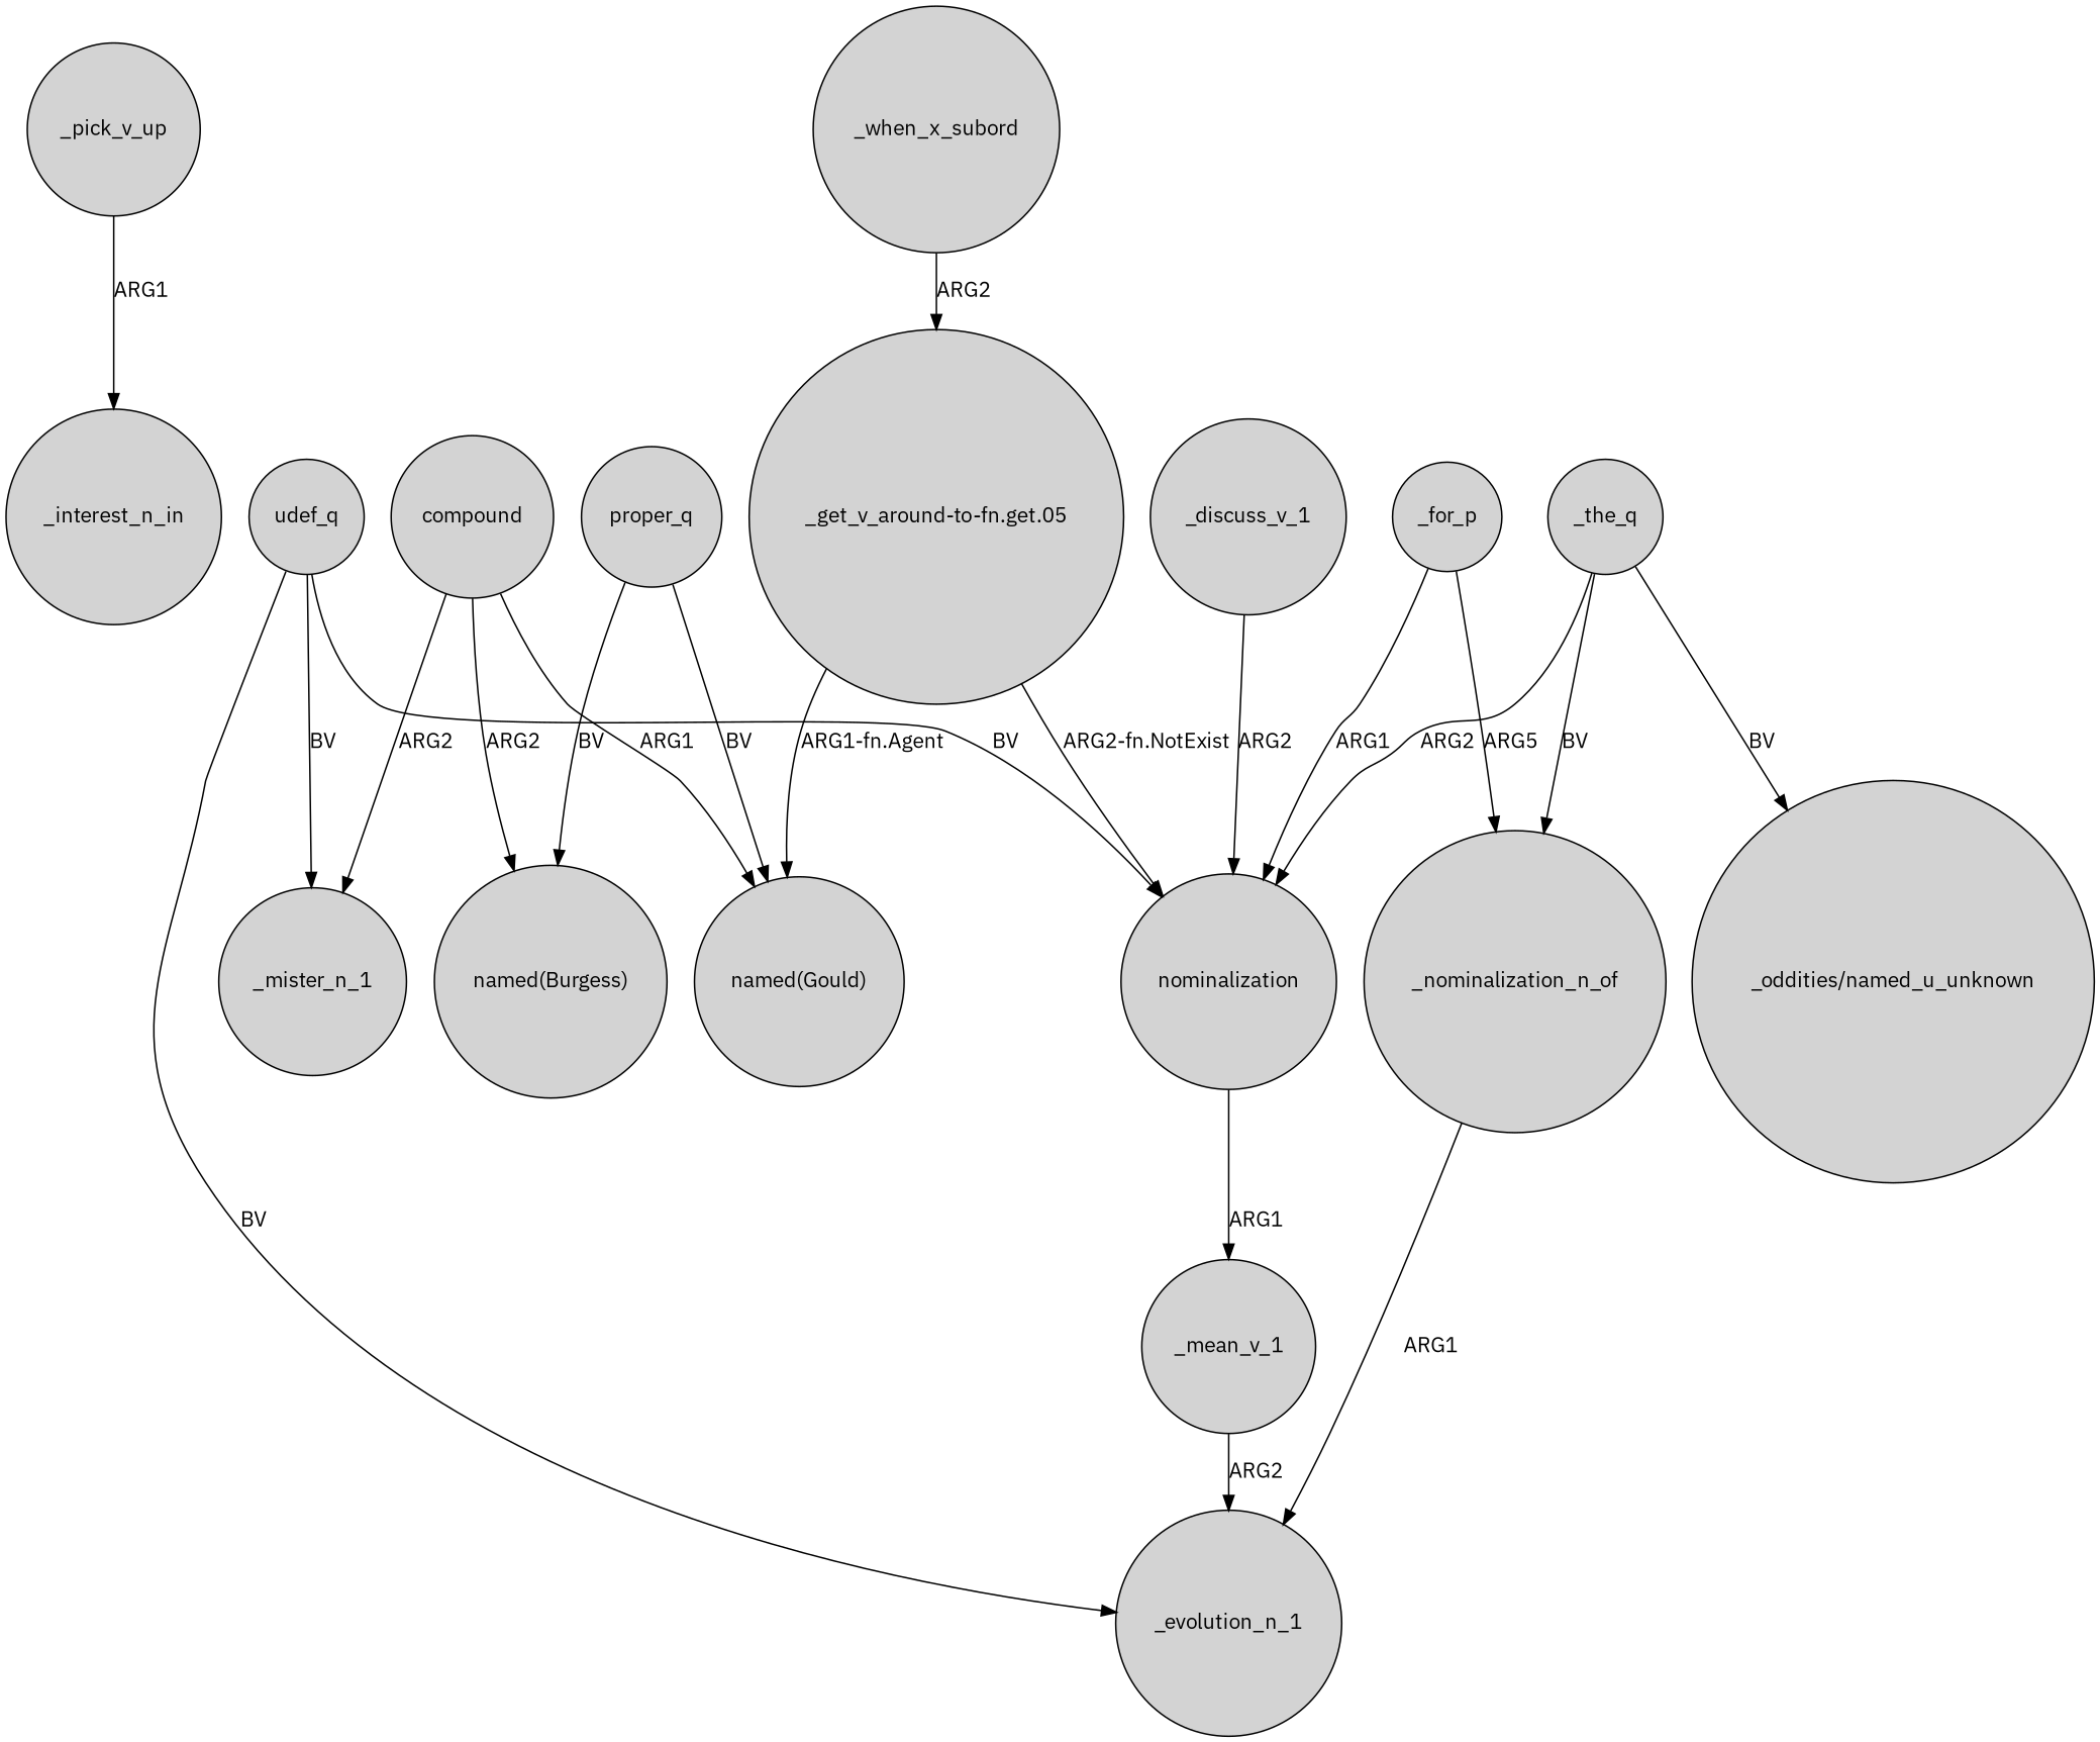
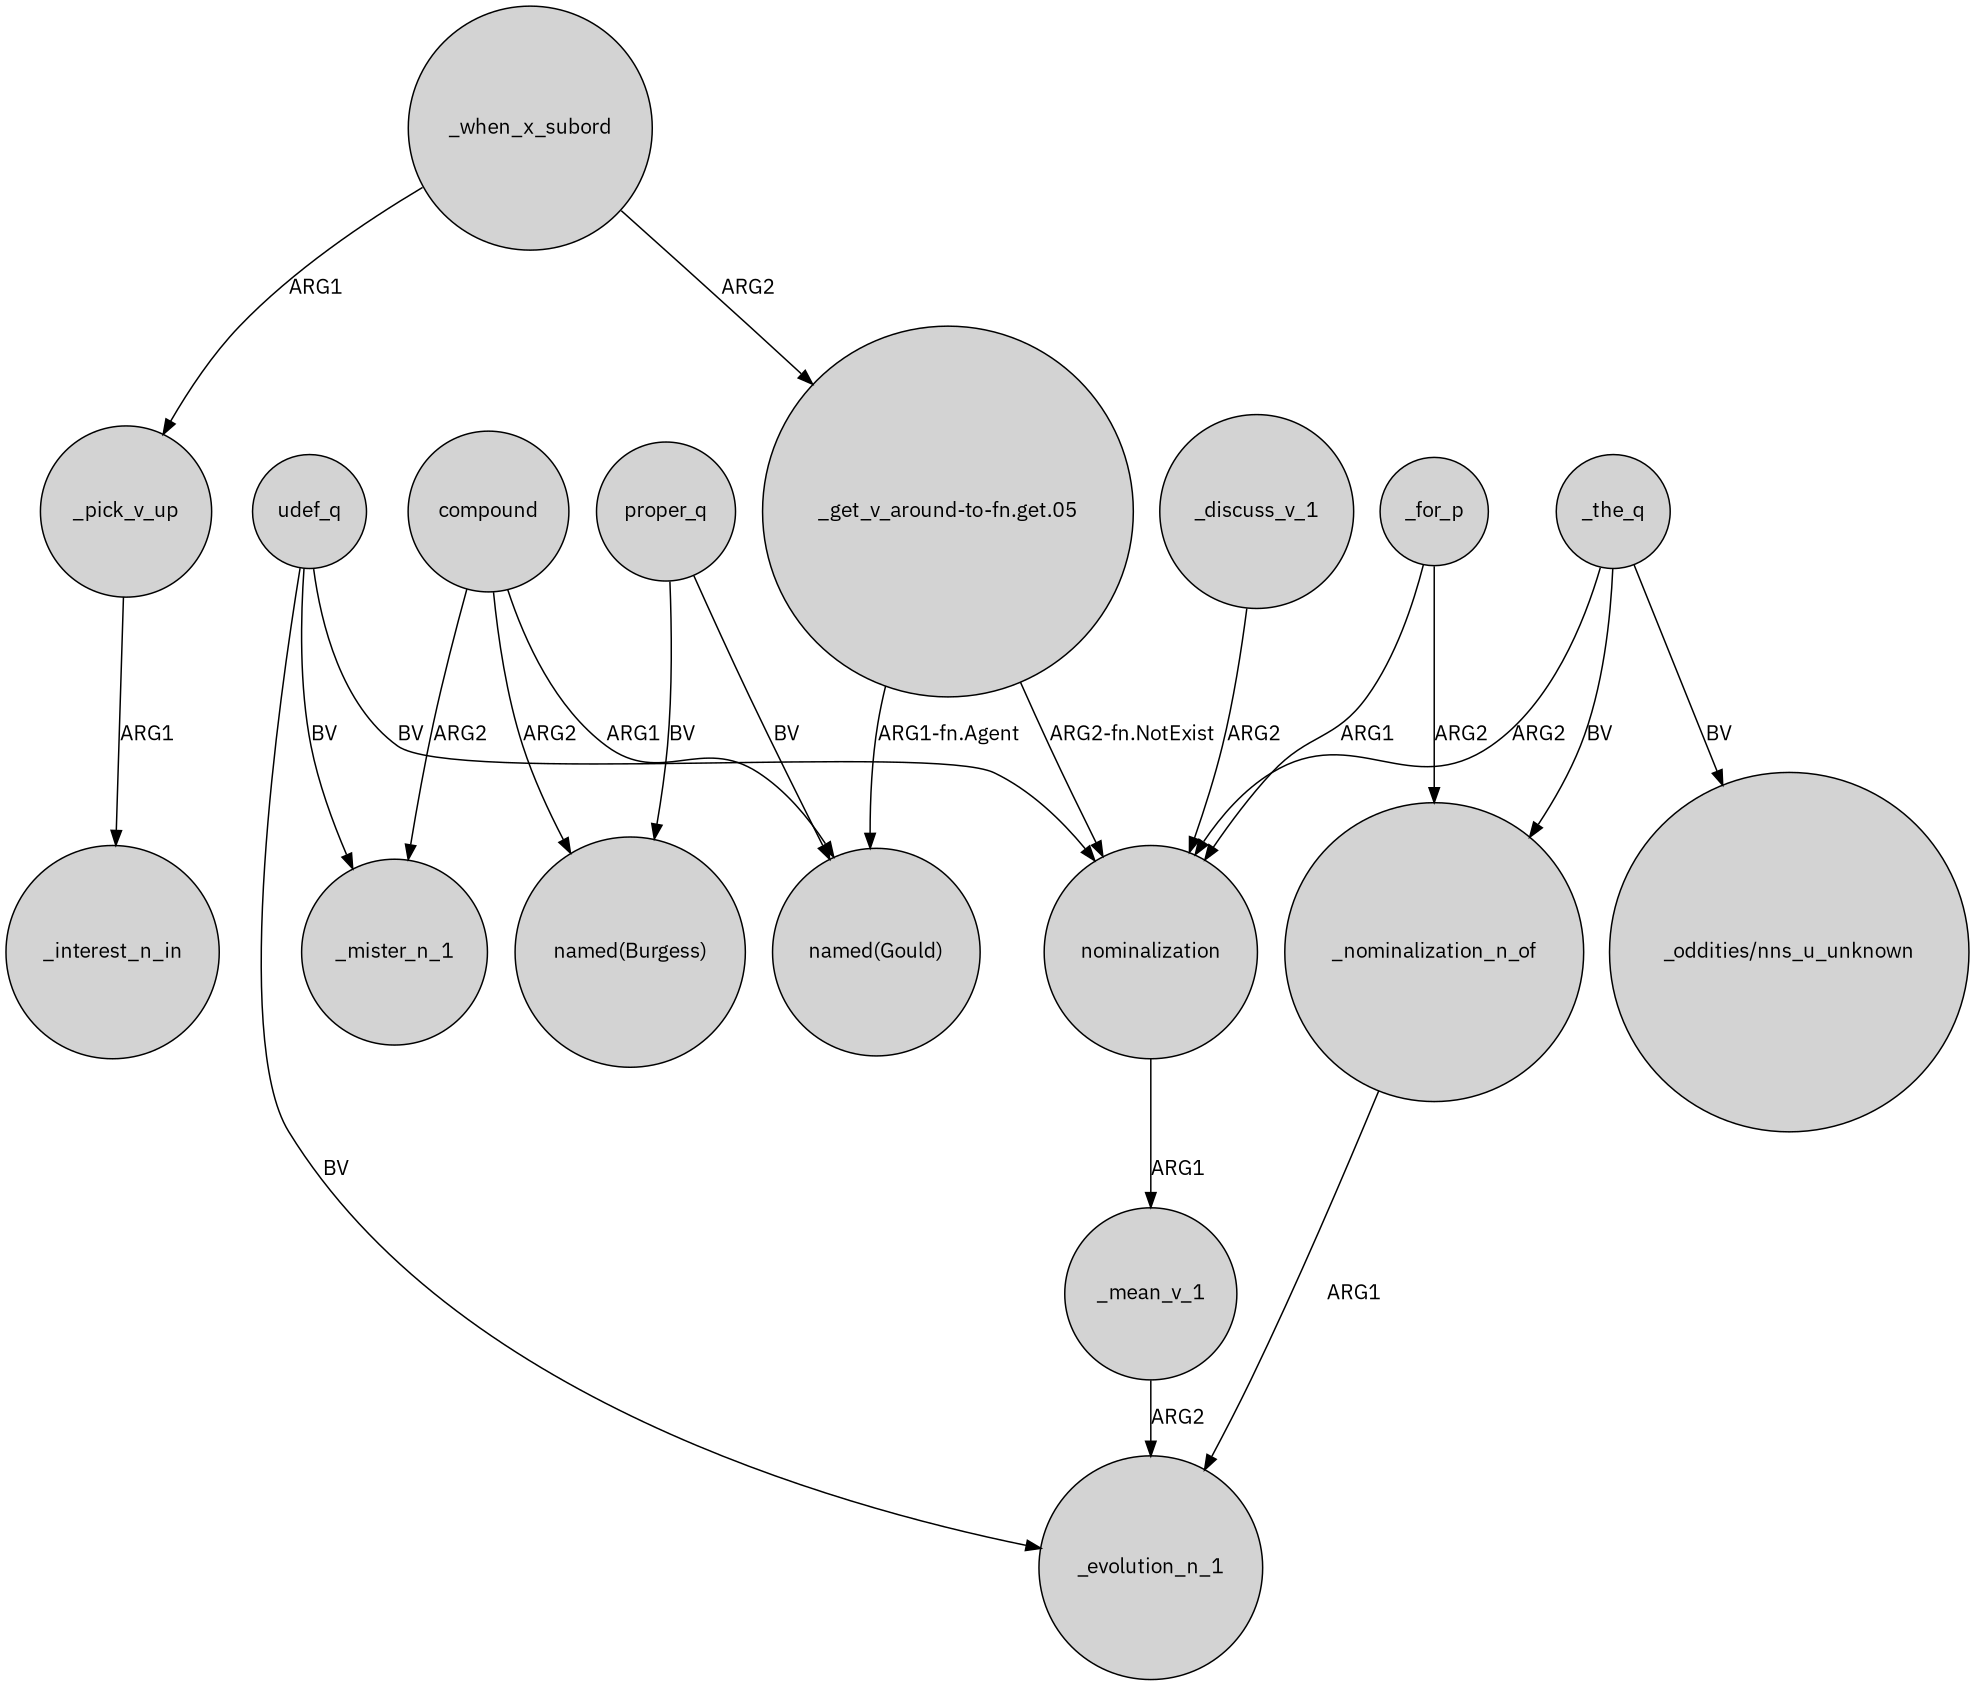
  digraph {
    fontname="IBM Plex Sans"
    node [fontname="IBM Plex Sans" shape=circle style=filled]
    edge [fontname="IBM Plex Sans"]
    _pick_v_up
    _interest_n_in
    nominalization
    _mean_v_1
    _evolution_n_1
    _discuss_v_1
    compound
    _mister_n_1
    "named(Burgess)"
    "named(Gould)"
    udef_q
    _for_p
    n13 [label=_nominalization_n_of]
    _when_x_subord
    "_get_v_around-to-fn.get.05"
    _the_q
-   "_oddities/nns_u_unknown" [label="_oddities/named_u_unknown"]
+   "_oddities/nns_u_unknown"
    proper_q
    _pick_v_up -> _interest_n_in [label=ARG1]
    nominalization -> _mean_v_1 [label=ARG1]
    _mean_v_1 -> _evolution_n_1 [label=ARG2]
    _discuss_v_1 -> nominalization [label=ARG2]
    compound -> _mister_n_1 [label=ARG2]
    compound -> "named(Burgess)" [label=ARG2]
    compound -> "named(Gould)" [label=ARG1]
    udef_q -> nominalization [label=BV]
    udef_q -> _evolution_n_1 [label=BV]
    udef_q -> _mister_n_1 [label=BV]
    _for_p -> nominalization [label=ARG1]
-   _for_p -> n13 [label=ARG5]
+   _for_p -> n13 [label=ARG2]
    n13 -> _evolution_n_1 [label=ARG1]
+   _when_x_subord -> _pick_v_up [label=ARG1]
    _when_x_subord -> "_get_v_around-to-fn.get.05" [label=ARG2]
    "_get_v_around-to-fn.get.05" -> nominalization [label="ARG2-fn.NotExist"]
    "_get_v_around-to-fn.get.05" -> "named(Gould)" [label="ARG1-fn.Agent"]
    _the_q -> nominalization [label=ARG2]
    _the_q -> n13 [label=BV]
    _the_q -> "_oddities/nns_u_unknown" [label=BV]
    proper_q -> "named(Burgess)" [label=BV]
    proper_q -> "named(Gould)" [label=BV]
  }
